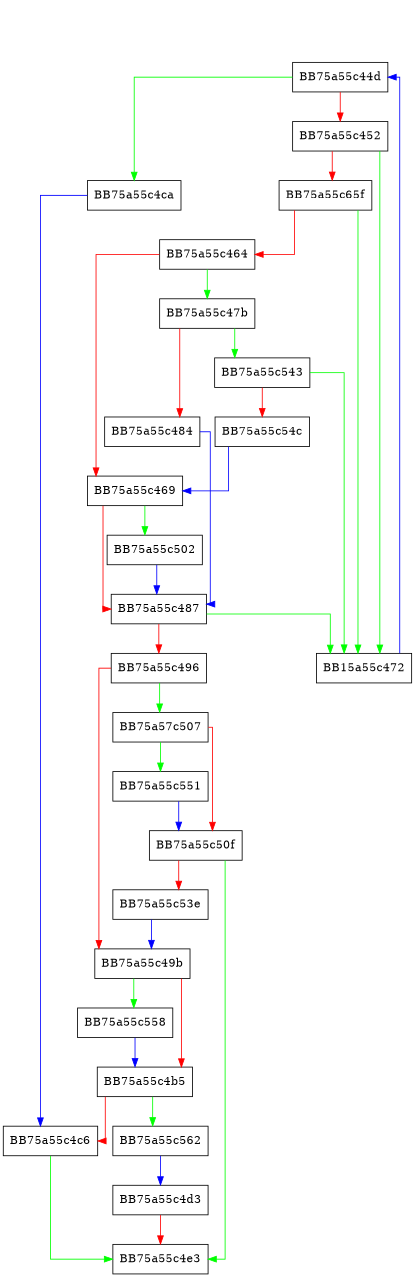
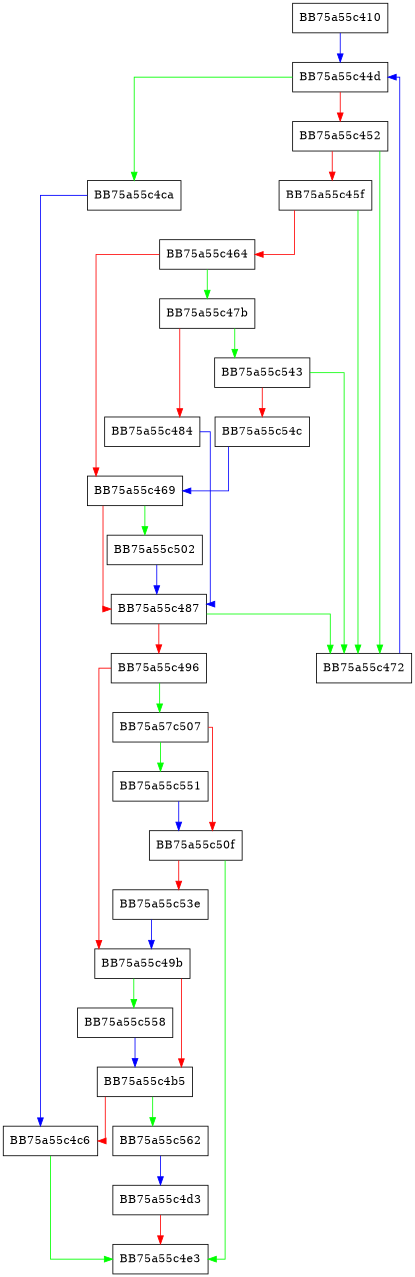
  digraph {
    splines=ortho
    node [shape=box]
    edge [color=green]
+   BB75a55c410
    BB75a55c44d
    BB75a55c4ca
    BB75a55c452
    BB75a55c4c6
-   BB75a55c472 [label=BB15a55c472]
-   BB75a55c45f [label=BB75a55c65f]
+   BB75a55c472
+   BB75a55c45f
    BB75a55c4d3
    BB75a55c4e3
    BB75a55c464
    BB75a55c47b
    BB75a55c469
    BB75a55c543
    BB75a55c484
    BB75a55c502
    BB75a55c487
    BB75a55c54c
    BB75a55c496
    n19 [label=BB75a57c507]
    BB75a55c49b
    BB75a55c551
    BB75a55c50f
    BB75a55c558
    BB75a55c4b5
    BB75a55c53e
    BB75a55c562
+   BB75a55c410 -> BB75a55c44d [color=blue]
    BB75a55c44d -> BB75a55c4ca
    BB75a55c44d -> BB75a55c452 [color=red]
    BB75a55c4ca -> BB75a55c4c6 [color=blue]
    BB75a55c452 -> BB75a55c472
    BB75a55c452 -> BB75a55c45f [color=red]
    BB75a55c4c6 -> BB75a55c4e3
    BB75a55c472 -> BB75a55c44d [color=blue]
    BB75a55c45f -> BB75a55c472
    BB75a55c45f -> BB75a55c464 [color=red]
    BB75a55c4d3 -> BB75a55c4e3 [color=red]
    BB75a55c464 -> BB75a55c47b
    BB75a55c464 -> BB75a55c469 [color=red]
    BB75a55c47b -> BB75a55c543
    BB75a55c47b -> BB75a55c484 [color=red]
    BB75a55c469 -> BB75a55c502
    BB75a55c469 -> BB75a55c487 [color=red]
    BB75a55c543 -> BB75a55c472
    BB75a55c543 -> BB75a55c54c [color=red]
    BB75a55c484 -> BB75a55c487 [color=blue]
    BB75a55c502 -> BB75a55c487 [color=blue]
    BB75a55c487 -> BB75a55c472
    BB75a55c487 -> BB75a55c496 [color=red]
    BB75a55c54c -> BB75a55c469 [color=blue]
    BB75a55c496 -> n19
    BB75a55c496 -> BB75a55c49b [color=red]
    n19 -> BB75a55c551
    n19 -> BB75a55c50f [color=red]
    BB75a55c49b -> BB75a55c558
    BB75a55c49b -> BB75a55c4b5 [color=red]
    BB75a55c551 -> BB75a55c50f [color=blue]
    BB75a55c50f -> BB75a55c4e3
    BB75a55c50f -> BB75a55c53e [color=red]
    BB75a55c558 -> BB75a55c4b5 [color=blue]
    BB75a55c4b5 -> BB75a55c4c6 [color=red]
    BB75a55c4b5 -> BB75a55c562
    BB75a55c53e -> BB75a55c49b [color=blue]
    BB75a55c562 -> BB75a55c4d3 [color=blue]
  }
